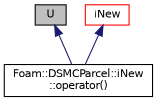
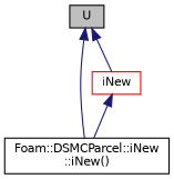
  digraph {
    rankdir=TB
    node [color=black fontname=Helvetica fontsize=10 shape=record]
    edge [color=midnightblue dir=back fontname=Helvetica fontsize=10 labelfontname=Helvetica labelfontsize=10 style=solid]
    n1 [fillcolor=grey75 fontcolor=black height=0.2 label=U style=filled width=0.4]
-   n2 [height=0.2 label="Foam::DSMCParcel::iNew\l::operator()" width=0.4]
+   n2 [height=0.2 label="Foam::DSMCParcel::iNew\l::iNew()" width=0.4]
    n3 [color=red height=0.2 label=iNew width=0.4]
    n1 -> n2
+   n1 -> n3
    n3 -> n2
  }
